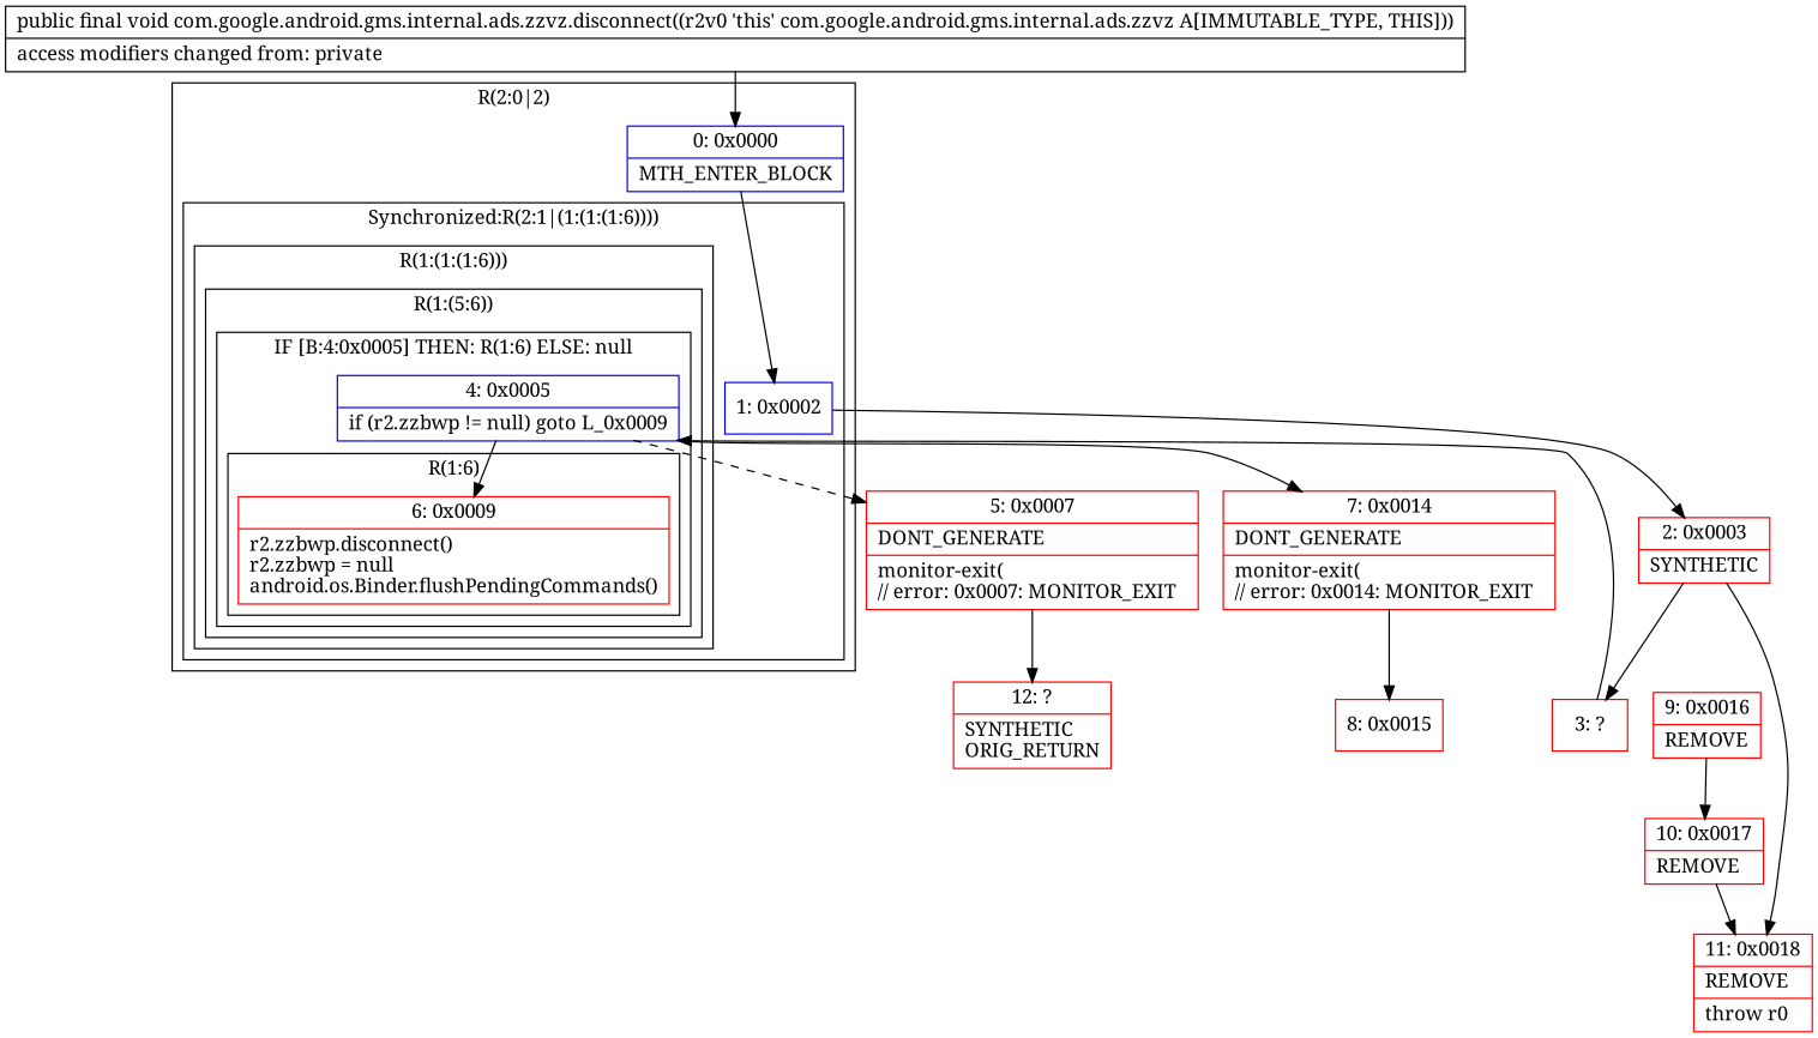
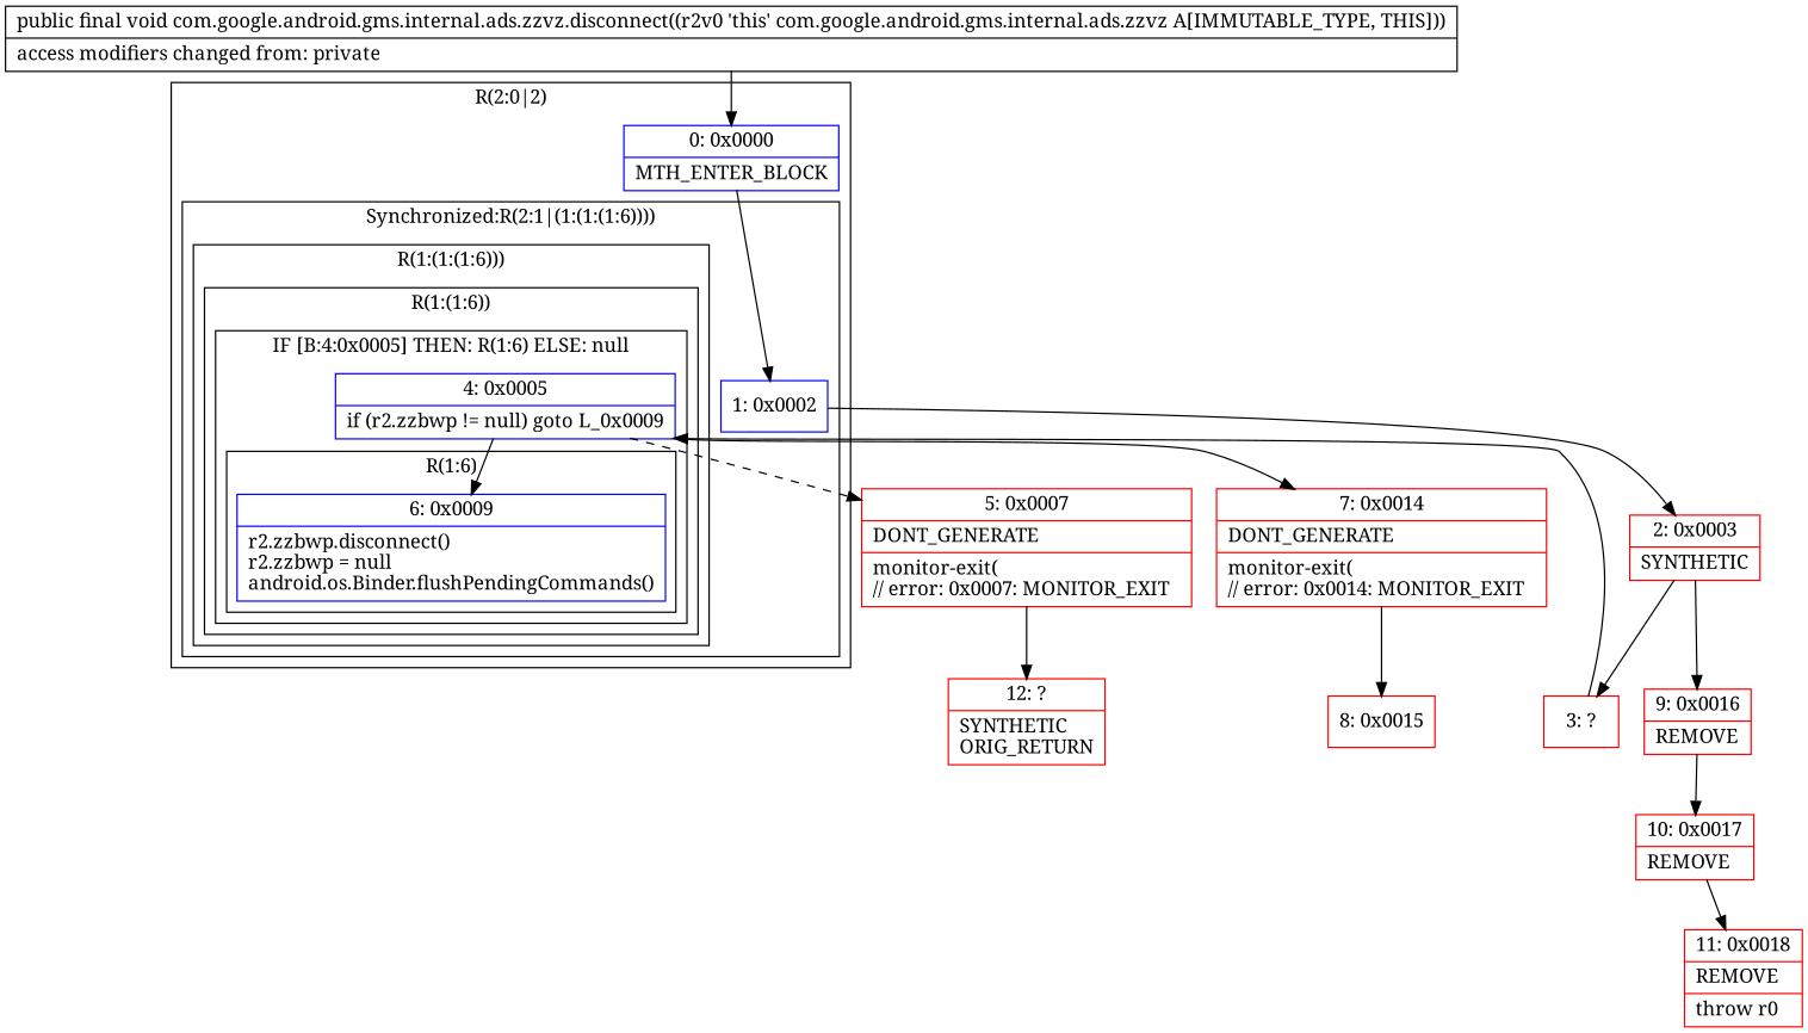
  digraph {
    fontname="Noto Serif"
    node [color=red fontname="Noto Serif" shape=record]
    edge [fontname="Noto Serif"]
-   n1 [label="{6\:\ 0x0009|r2.zzbwp.disconnect()\lr2.zzbwp = null\landroid.os.Binder.flushPendingCommands()\l}"]
+   n1 [color=blue label="{6\:\ 0x0009|r2.zzbwp.disconnect()\lr2.zzbwp = null\landroid.os.Binder.flushPendingCommands()\l}"]
    n2 [color=blue label="{4\:\ 0x0005|if (r2.zzbwp != null) goto L_0x0009\l}"]
    n3 [color=blue label="{1\:\ 0x0002}"]
    n4 [color=blue label="{0\:\ 0x0000|MTH_ENTER_BLOCK\l}"]
    n5 [label="{5\:\ 0x0007|DONT_GENERATE\l|monitor\-exit(\l\/\/ error: 0x0007: MONITOR_EXIT  \l}"]
    n6 [label="{7\:\ 0x0014|DONT_GENERATE\l|monitor\-exit(\l\/\/ error: 0x0014: MONITOR_EXIT  \l}"]
    n7 [label="{2\:\ 0x0003|SYNTHETIC\l}"]
    n8 [label="{3\:\ ?}"]
    n9 [label="{9\:\ 0x0016|REMOVE\l}"]
    n10 [label="{12\:\ ?|SYNTHETIC\lORIG_RETURN\l}"]
    n11 [label="{8\:\ 0x0015}"]
    n12 [label="{10\:\ 0x0017|REMOVE\l}"]
    n13 [label="{11\:\ 0x0018|REMOVE\l|throw r0\l}"]
    n14 [label="{public final void com.google.android.gms.internal.ads.zzvz.disconnect((r2v0 'this' com.google.android.gms.internal.ads.zzvz A[IMMUTABLE_TYPE, THIS]))  | access modifiers changed from: private\l}" color=""]
    subgraph cluster_1 {
      label="R(2:0|2)"
      n4
      subgraph cluster_2 {
        label="Synchronized:R(2:1|(1:(1:(1:6))))"
        n3
        subgraph cluster_3 {
          label="R(1:(1:(1:6)))"
          subgraph cluster_4 {
-           label="R(1:(5:6))"
+           label="R(1:(1:6))"
            subgraph cluster_5 {
              label="IF [B:4:0x0005] THEN: R(1:6) ELSE: null"
              n2
              subgraph cluster_6 {
                label="R(1:6)"
                n1
              }
            }
          }
        }
      }
    }
    n2 -> n1
    n2 -> n5 [style=dashed]
    n2 -> n6
    n3 -> n7
    n4 -> n3
    n5 -> n10
    n6 -> n11
    n7 -> n8
-   n7 -> n13
+   n7 -> n9
    n8 -> n2
    n9 -> n12
    n12 -> n13
    n14 -> n4
  }
